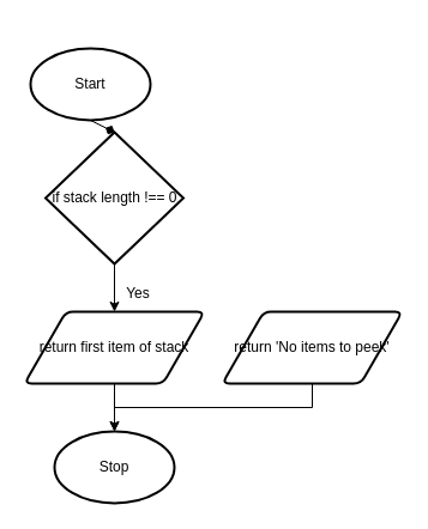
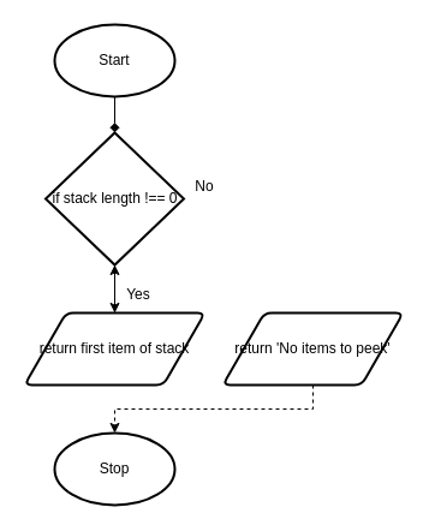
  <mxCell id="0" />
  <mxCell id="1" parent="0" />
  <mxCell id="2" style="edgeStyle=none;html=1;exitX=0.5;exitY=1;exitDx=0;exitDy=0;exitPerimeter=0;entryX=0.5;entryY=0;entryDx=0;entryDy=0;entryPerimeter=0;endArrow=diamond;" edge="1" parent="1" source="3" target="12"><mxGeometry relative="1" as="geometry"><mxPoint x="95" y="100" as="targetPoint" /></mxGeometry></mxCell>
- <mxCell id="3" value="Start" style="strokeWidth=2;html=1;shape=mxgraph.flowchart.start_1;whiteSpace=wrap;" vertex="1" parent="1"><mxGeometry x="25" y="40" width="100" height="60" as="geometry" /></mxCell>
+ <mxCell id="3" value="Start" style="strokeWidth=2;html=1;shape=mxgraph.flowchart.start_1;whiteSpace=wrap;" vertex="1" parent="1"><mxGeometry x="45" y="20" width="100" height="60" as="geometry" /></mxCell>
  <mxCell id="4" value="Stop" style="strokeWidth=2;html=1;shape=mxgraph.flowchart.start_1;whiteSpace=wrap;" vertex="1" parent="1"><mxGeometry x="45" y="360" width="100" height="60" as="geometry" /></mxCell>
- <mxCell id="5" style="edgeStyle=none;rounded=0;html=1;exitX=0.5;exitY=1;exitDx=0;exitDy=0;entryX=0.5;entryY=0;entryDx=0;entryDy=0;entryPerimeter=0;" edge="1" parent="1" source="6" target="4"><mxGeometry relative="1" as="geometry"><mxPoint x="95" y="350" as="targetPoint" /><Array as="points"><mxPoint x="260" y="340" /><mxPoint x="95" y="340" /></Array></mxGeometry></mxCell>
+ <mxCell id="5" style="edgeStyle=none;rounded=0;html=1;exitX=0.5;exitY=1;exitDx=0;exitDy=0;entryX=0.5;entryY=0;entryDx=0;entryDy=0;entryPerimeter=0;dashed=1;" edge="1" parent="1" source="6" target="4"><mxGeometry relative="1" as="geometry"><mxPoint x="95" y="350" as="targetPoint" /><Array as="points"><mxPoint x="260" y="340" /><mxPoint x="95" y="340" /></Array></mxGeometry></mxCell>
  <mxCell id="6" value="return&amp;nbsp;'No items to peek'" style="shape=parallelogram;html=1;strokeWidth=2;perimeter=parallelogramPerimeter;whiteSpace=wrap;rounded=1;arcSize=12;size=0.23;" vertex="1" parent="1"><mxGeometry x="185" y="260" width="150" height="60" as="geometry" /></mxCell>
  <mxCell id="7" style="edgeStyle=none;html=1;exitX=0.5;exitY=1;exitDx=0;exitDy=0;entryX=0.5;entryY=0;entryDx=0;entryDy=0;" edge="1" parent="1" target="11"><mxGeometry relative="1" as="geometry"><mxPoint x="95" y="250" as="targetPoint" /><mxPoint x="95" y="220" as="sourcePoint" /></mxGeometry></mxCell>
+ <mxCell id="8" value="No" style="text;html=1;strokeColor=none;fillColor=none;align=center;verticalAlign=middle;whiteSpace=wrap;rounded=0;" vertex="1" parent="1"><mxGeometry x="155" y="140" width="30" height="30" as="geometry" /></mxCell>
  <mxCell id="9" value="Yes" style="text;html=1;strokeColor=none;fillColor=none;align=center;verticalAlign=middle;whiteSpace=wrap;rounded=0;" vertex="1" parent="1"><mxGeometry x="100" y="230" width="30" height="30" as="geometry" /></mxCell>
- <mxCell id="10" style="edgeStyle=none;rounded=0;html=1;exitX=0.5;exitY=1;exitDx=0;exitDy=0;entryX=0.5;entryY=0;entryDx=0;entryDy=0;entryPerimeter=0;" edge="1" parent="1" source="11" target="4"><mxGeometry relative="1" as="geometry" /></mxCell>
+ <mxCell id="10" style="edgeStyle=none;rounded=0;html=1;exitX=0.5;exitY=1;exitDx=0;exitDy=0;" edge="1" parent="1" source="11" target="12"><mxGeometry relative="1" as="geometry" /></mxCell>
  <mxCell id="11" value="&lt;span&gt;return first item of stack&lt;/span&gt;" style="shape=parallelogram;html=1;strokeWidth=2;perimeter=parallelogramPerimeter;whiteSpace=wrap;rounded=1;arcSize=12;size=0.23;" vertex="1" parent="1"><mxGeometry x="20" y="260" width="150" height="60" as="geometry" /></mxCell>
  <mxCell id="12" value="if stack length !== 0" style="strokeWidth=2;html=1;shape=mxgraph.flowchart.decision;whiteSpace=wrap;" vertex="1" parent="1"><mxGeometry x="37.5" y="110" width="115" height="110" as="geometry" /></mxCell>
